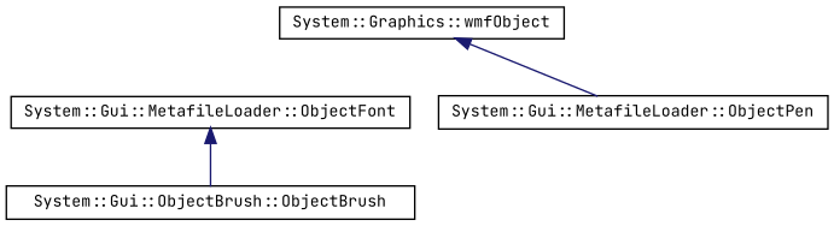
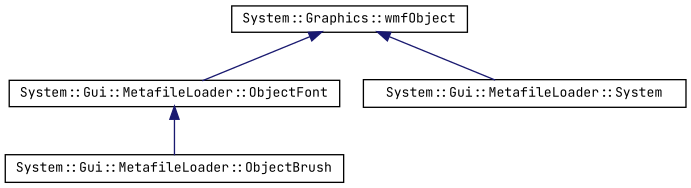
  digraph {
    fontname="JetBrains Mono"
    rankdir=TB
    node [color=black fillcolor=white fontname="JetBrains Mono" fontsize=10 shape=record style=filled]
    edge [color=midnightblue dir=back fontname="JetBrains Mono" fontsize=10 labelfontname=Helvetica labelfontsize=10 style=solid]
    n1 [height=0.2 label="System::Graphics::wmfObject" width=0.4]
    n2 [height=0.2 label="System::Gui::MetafileLoader::ObjectFont" width=0.4]
-   n3 [height=0.2 label="System::Gui::MetafileLoader::ObjectPen" width=0.4]
-   n4 [height=0.2 label="System::Gui::ObjectBrush::ObjectBrush" width=0.4]
+   n3 [height=0.2 label="System::Gui::MetafileLoader::System" width=0.4]
+   n4 [height=0.2 label="System::Gui::MetafileLoader::ObjectBrush" width=0.4]
+   n1 -> n2
    n1 -> n3
    n2 -> n4
  }
